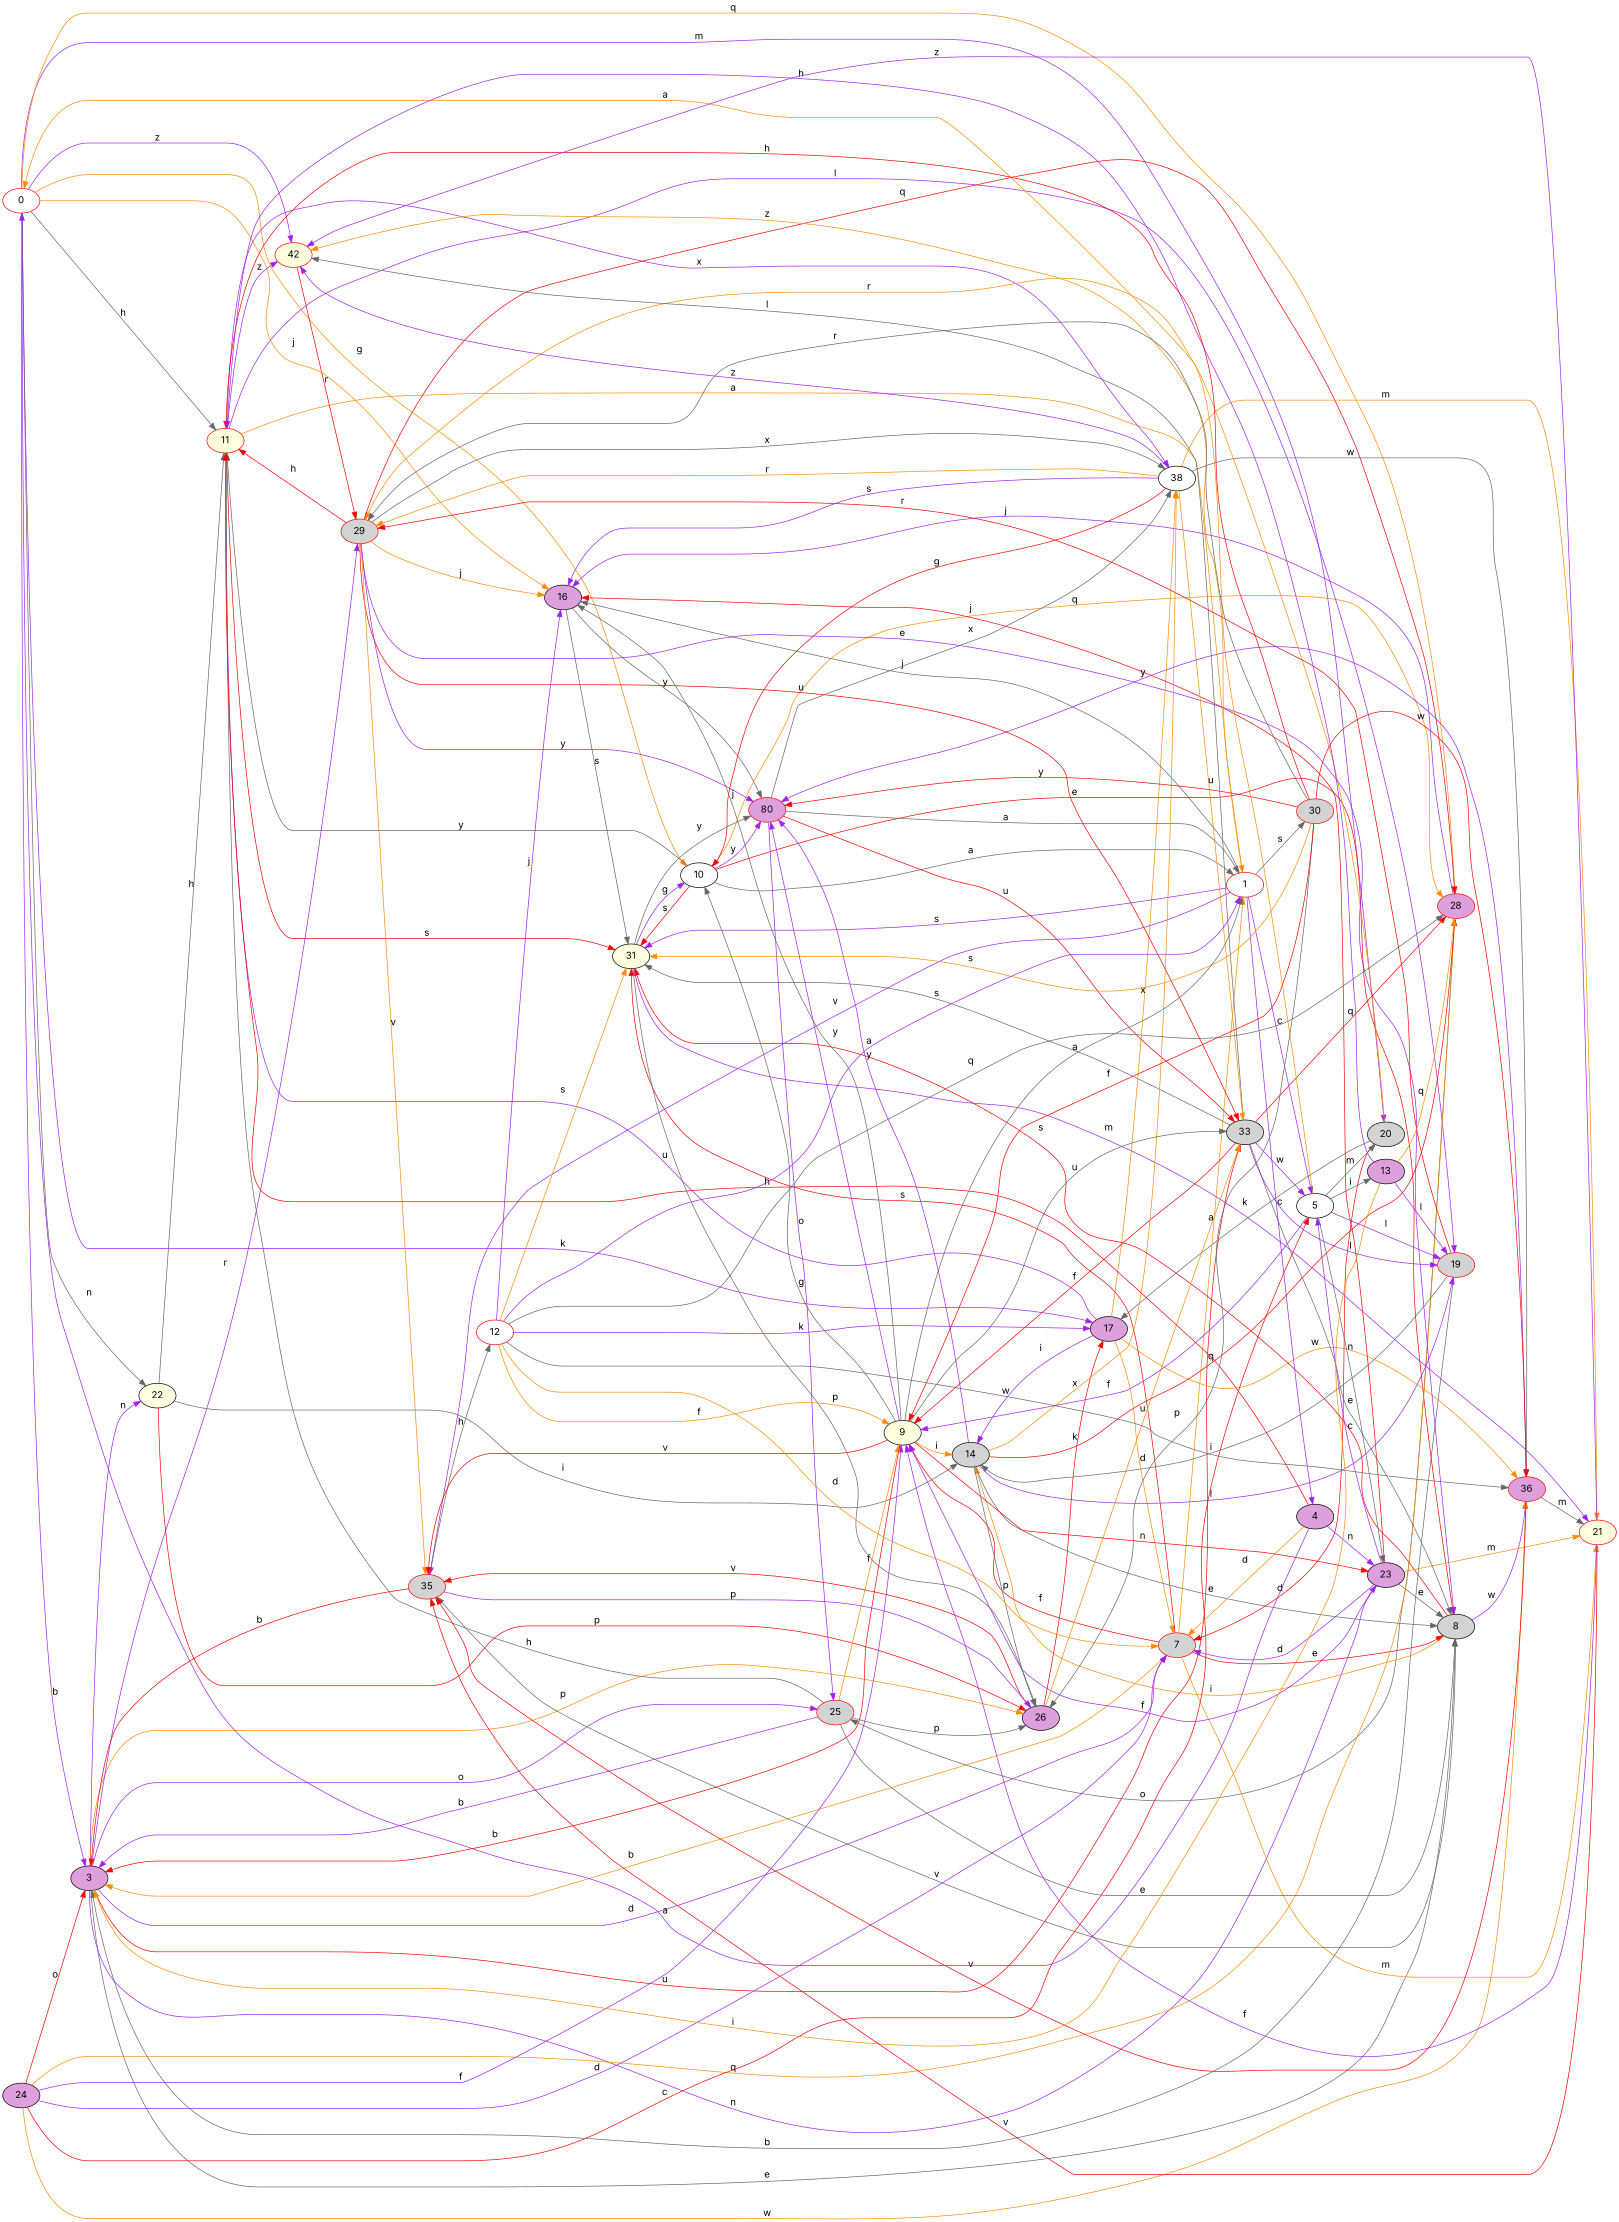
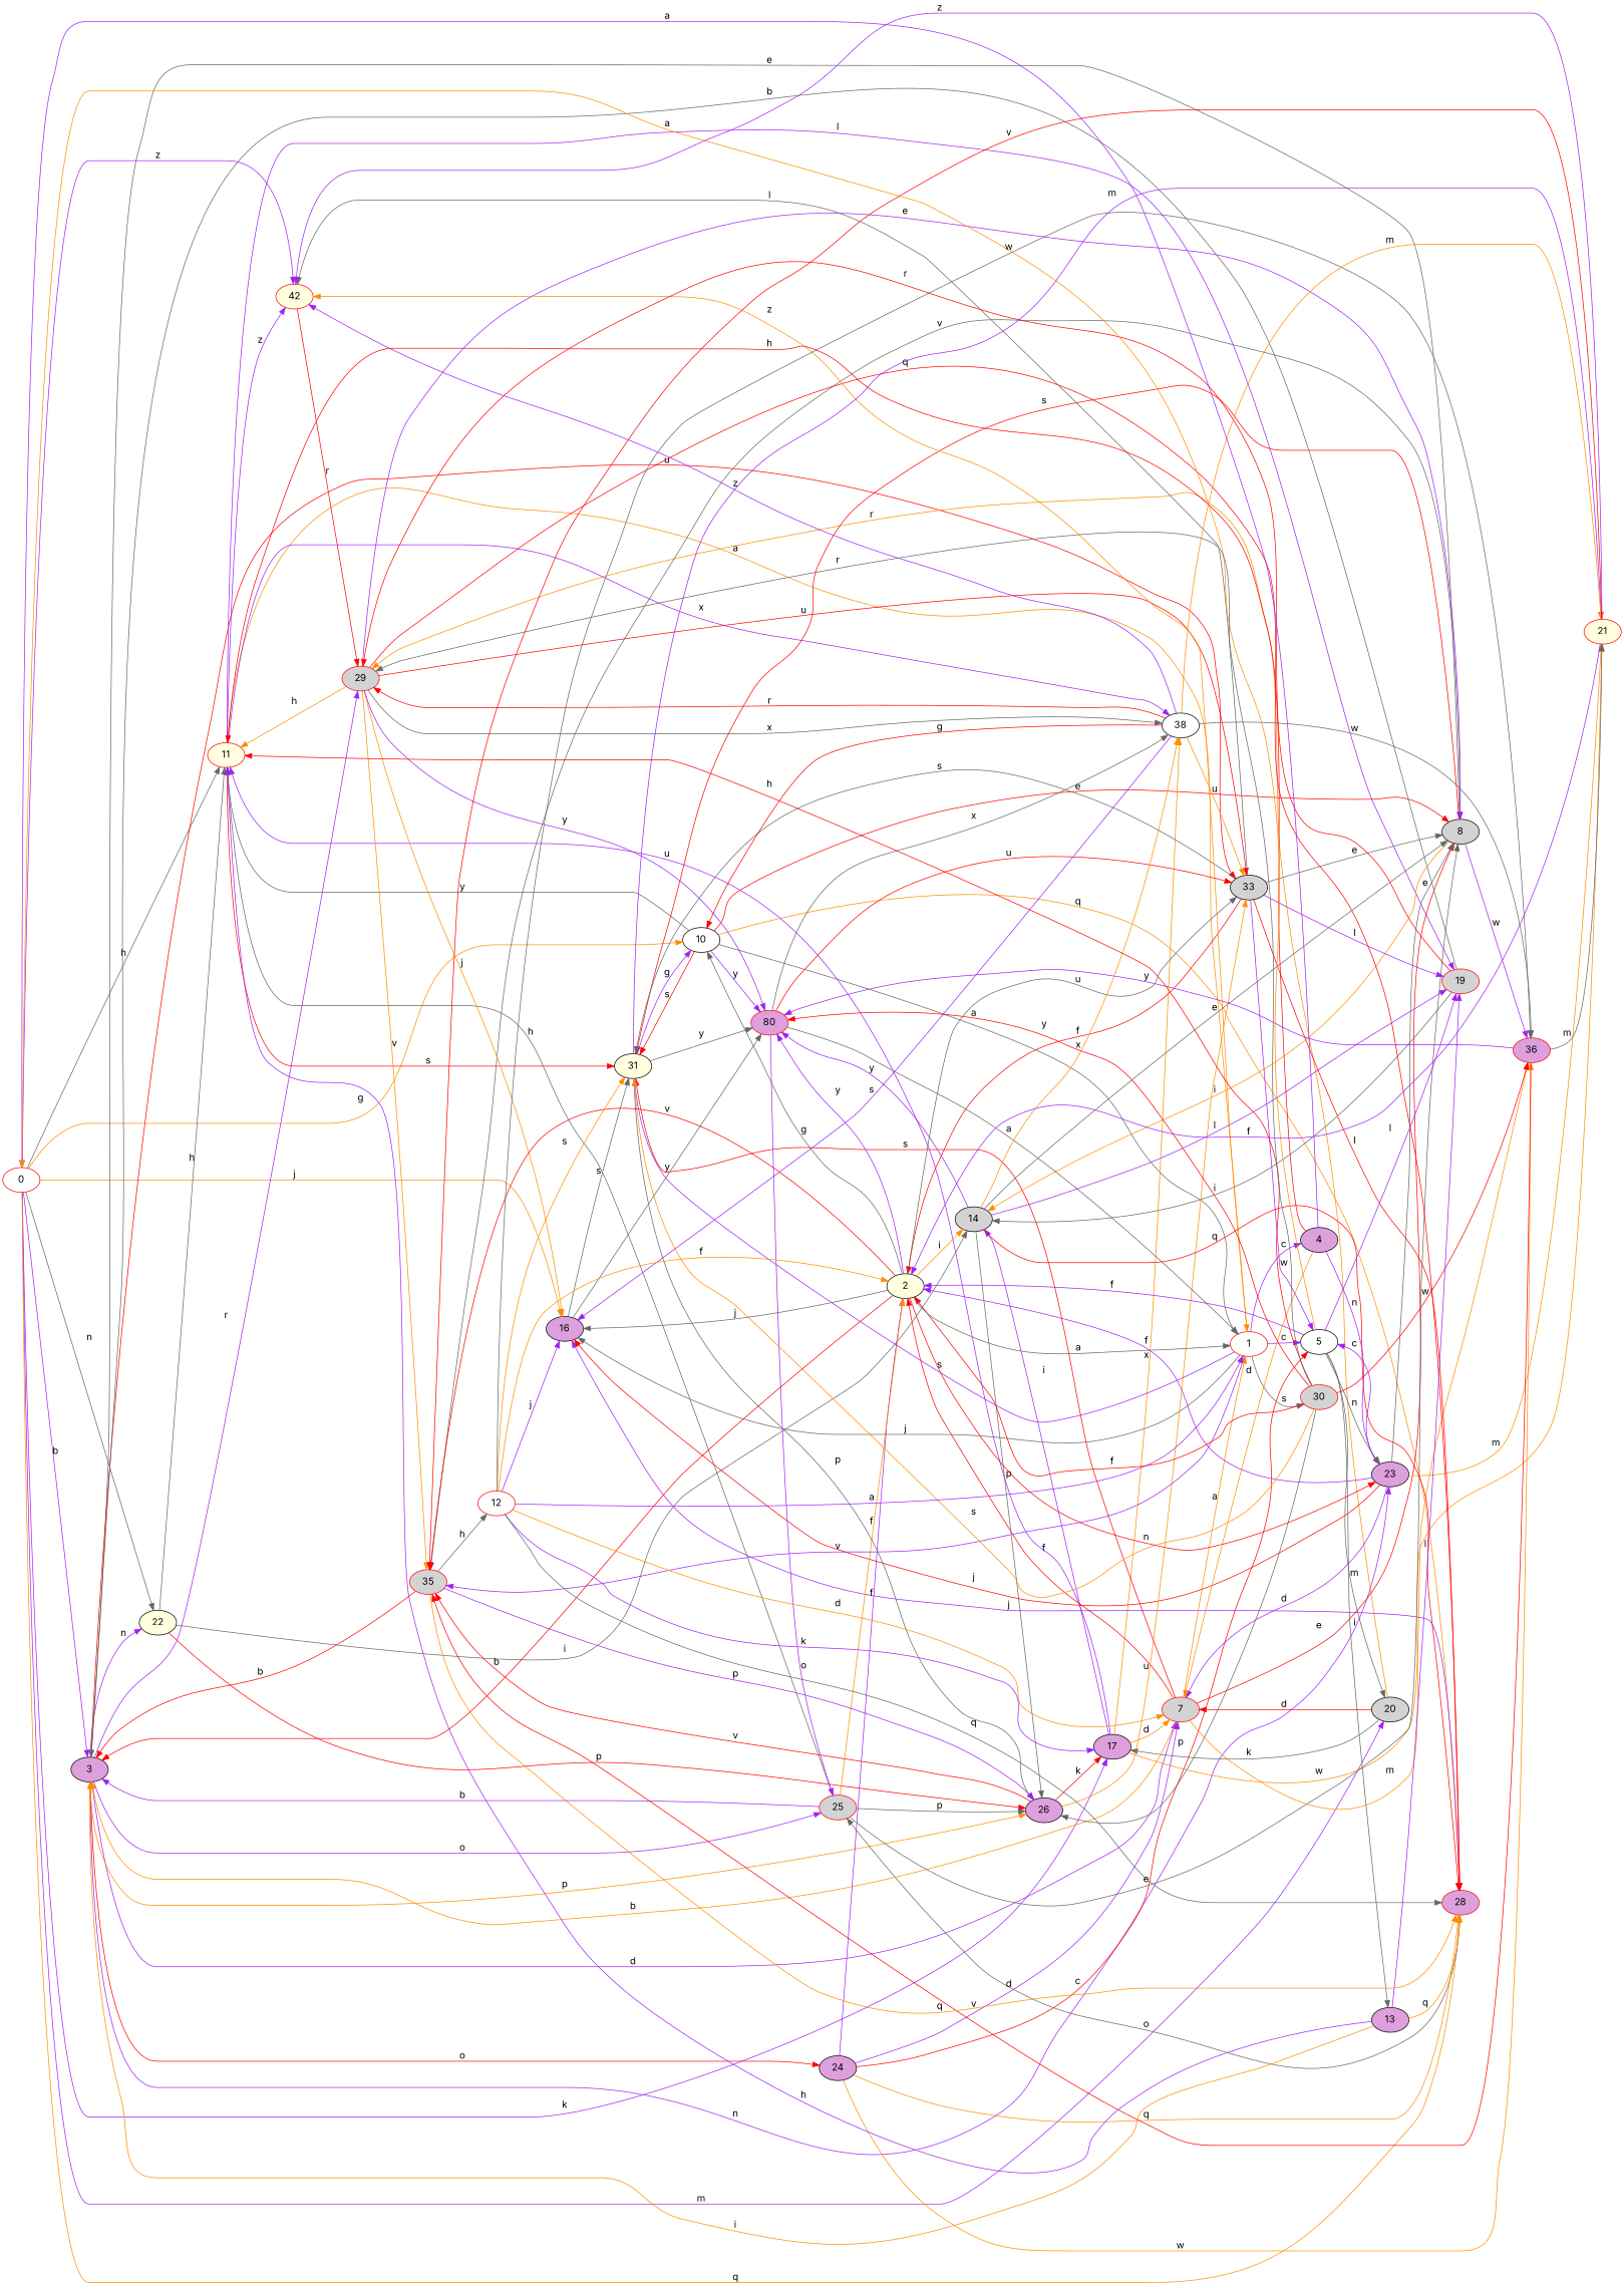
  strict digraph {
    fontname=Inter
    rankdir=LR
    node [color=black fillcolor=plum fontname=Inter style=filled]
    edge [color=purple fontname=Inter]
    0 [color=red fillcolor=white]
    3
    10 [fillcolor=white]
    11 [color=red fillcolor=lightyellow]
    16
    17
    20 [fillcolor=lightgrey]
    22 [fillcolor=lightyellow]
    28 [color=red]
    42 [color=red fillcolor=lightyellow]
    7 [color=red fillcolor=lightgrey]
    8 [fillcolor=lightgrey]
    23
    24
    25 [color=red fillcolor=lightgrey]
    26
    29 [color=red fillcolor=lightgrey]
    33 [fillcolor=lightgrey]
    1 [color=red fillcolor=white]
    31 [fillcolor=lightyellow]
    n21 [color=red label=80]
    19 [color=red fillcolor=lightgrey]
    38 [fillcolor=white]
    14 [fillcolor=lightgrey]
    36 [color=red]
    4
    5 [fillcolor=white]
    30 [color=red fillcolor=lightgrey]
    35 [color=red fillcolor=lightgrey]
    13
-   9 [fillcolor=lightyellow]
+   9 [fillcolor=lightyellow label=2]
    21 [color=red fillcolor=lightyellow]
    12 [color=red fillcolor=white]
    0 -> 3 [label=b]
    0 -> 10 [color=darkorange label=g]
    0 -> 11 [color=gray40 label=h]
    0 -> 16 [color=darkorange label=j]
    0 -> 17 [label=k]
    0 -> 20 [label=m]
    0 -> 22 [color=gray40 label=n]
    0 -> 28 [color=darkorange label=q]
    0 -> 42 [label=z]
    3 -> 22 [label=n]
    3 -> 7 [label=d]
    3 -> 8 [color=gray40 label=e]
    3 -> 23 [label=n]
-   24 -> 3 [color=red label=o]
+   3 -> 24 [color=red label=o]
    3 -> 25 [label=o]
    3 -> 26 [color=darkorange label=p]
    3 -> 29 [label=r]
    3 -> 33 [color=red label=u]
    10 -> 11 [color=gray40 label=y]
    10 -> 28 [color=darkorange label=q]
    10 -> 8 [color=red label=e]
    10 -> 1 [color=gray40 label=a]
    10 -> 31 [color=red label=s]
    10 -> n21 [label=y]
    11 -> 42 [label=z]
    11 -> 1 [color=darkorange label=a]
    11 -> 31 [color=red label=s]
    11 -> 19 [label=l]
    11 -> 38 [label=x]
    16 -> 31 [color=gray40 label=s]
    16 -> n21 [color=gray40 label=y]
    17 -> 11 [label=u]
    17 -> 7 [color=darkorange label=d]
    17 -> 38 [color=darkorange label=x]
    17 -> 14 [label=i]
    17 -> 36 [color=darkorange label=w]
    20 -> 17 [color=gray40 label=k]
    20 -> 7 [color=red label=d]
    20 -> 29 [color=darkorange label=r]
    22 -> 11 [color=gray40 label=h]
    22 -> 26 [color=red label=p]
    22 -> 14 [color=gray40 label=i]
    28 -> 16 [label=j]
    28 -> 25 [color=gray40 label=o]
    42 -> 29 [color=red label=r]
    7 -> 3 [color=darkorange label=b]
    7 -> 8 [color=red label=e]
    7 -> 1 [color=darkorange label=a]
    7 -> 31 [color=red label=s]
    7 -> 9 [color=red label=f]
    7 -> 21 [color=darkorange label=m]
    8 -> 31 [color=red label=s]
    8 -> 14 [color=darkorange label=i]
    8 -> 36 [label=w]
    8 -> 35 [color=gray40 label=v]
    23 -> 16 [color=red label=j]
    23 -> 7 [label=d]
    23 -> 8 [color=gray40 label=e]
    23 -> 5 [label=c]
    23 -> 9 [label=f]
    23 -> 21 [color=darkorange label=m]
    24 -> 28 [color=darkorange label=q]
    24 -> 7 [label=d]
    24 -> 36 [color=darkorange label=w]
    24 -> 5 [color=red label=c]
    24 -> 9 [label=f]
    25 -> 3 [label=b]
    25 -> 11 [color=gray40 label=h]
    25 -> 8 [color=gray40 label=e]
    25 -> 26 [color=gray40 label=p]
    25 -> 9 [color=darkorange label=f]
    26 -> 17 [color=red label=k]
    26 -> 33 [color=darkorange label=u]
    26 -> 35 [color=red label=v]
-   29 -> 11 [color=red label=h]
+   29 -> 11 [color=darkorange label=h]
    29 -> 16 [color=darkorange label=j]
    29 -> 28 [color=red label=q]
    29 -> 8 [label=e]
    29 -> 33 [color=red label=u]
    29 -> n21 [label=y]
    29 -> 38 [color=gray40 label=x]
    29 -> 35 [color=darkorange label=v]
-   33 -> 28 [color=red label=q]
+   33 -> 28 [color=red label=l]
    33 -> 42 [color=gray40 label=l]
    33 -> 8 [color=gray40 label=e]
    33 -> 31 [color=gray40 label=s]
    33 -> 19 [label=l]
    33 -> 5 [label=w]
    33 -> 9 [color=red label=f]
    1 -> 16 [color=gray40 label=j]
    1 -> 42 [color=darkorange label=z]
    1 -> 31 [label=s]
    1 -> 4 [label=c]
    1 -> 5 [label=c]
    1 -> 30 [color=gray40 label=s]
    1 -> 35 [label=v]
    31 -> 10 [label=g]
    31 -> 26 [color=gray40 label=p]
    31 -> n21 [color=gray40 label=y]
    31 -> 21 [label=m]
    n21 -> 25 [label=o]
    n21 -> 33 [color=red label=u]
    n21 -> 1 [color=gray40 label=a]
    n21 -> 38 [color=gray40 label=x]
    19 -> 3 [color=gray40 label=b]
    19 -> 29 [color=red label=r]
    19 -> 14 [color=gray40 label=i]
    38 -> 10 [color=red label=g]
    38 -> 16 [label=s]
    38 -> 42 [label=z]
-   38 -> 29 [color=darkorange label=r]
+   38 -> 29 [color=red label=r]
    38 -> 33 [color=darkorange label=u]
    38 -> 36 [color=gray40 label=w]
    38 -> 21 [color=darkorange label=m]
    14 -> 28 [color=red label=q]
    14 -> 8 [color=gray40 label=e]
    14 -> 26 [color=gray40 label=p]
    14 -> n21 [label=y]
    14 -> 19 [label=l]
    14 -> 38 [color=darkorange label=x]
    36 -> n21 [label=y]
    36 -> 35 [color=red label=v]
    36 -> 21 [color=gray40 label=m]
    4 -> 0 [label=a]
    4 -> 11 [color=red label=h]
    4 -> 7 [color=darkorange label=d]
    4 -> 23 [label=n]
    5 -> 0 [color=darkorange label=a]
    5 -> 20 [color=gray40 label=m]
    5 -> 23 [color=gray40 label=n]
    5 -> 19 [label=l]
    5 -> 13 [color=gray40 label=i]
    5 -> 9 [label=f]
    30 -> 11 [color=red label=h]
    30 -> 26 [color=gray40 label=p]
    30 -> 29 [color=gray40 label=r]
    30 -> 31 [color=darkorange label=s]
    30 -> n21 [color=red label=y]
    30 -> 36 [color=red label=w]
    30 -> 9 [color=red label=f]
    35 -> 3 [color=red label=b]
+   35 -> 28 [color=darkorange label=q]
    35 -> 26 [label=p]
    35 -> 12 [color=gray40 label=h]
    13 -> 3 [color=darkorange label=i]
    13 -> 11 [label=h]
    13 -> 28 [color=darkorange label=q]
    13 -> 19 [label=l]
    9 -> 3 [color=red label=b]
    9 -> 10 [color=gray40 label=g]
    9 -> 16 [color=gray40 label=j]
    9 -> 23 [color=red label=n]
    9 -> 33 [color=gray40 label=u]
    9 -> 1 [color=gray40 label=a]
    9 -> n21 [label=y]
    9 -> 14 [color=darkorange label=i]
    9 -> 35 [color=red label=v]
    21 -> 42 [label=z]
    21 -> 35 [color=red label=v]
    21 -> 9 [label=f]
    12 -> 16 [label=j]
    12 -> 17 [label=k]
    12 -> 28 [color=gray40 label=q]
    12 -> 7 [color=darkorange label=d]
    12 -> 1 [label=a]
    12 -> 31 [color=darkorange label=s]
    12 -> 36 [color=gray40 label=w]
    12 -> 9 [color=darkorange label=f]
  }
